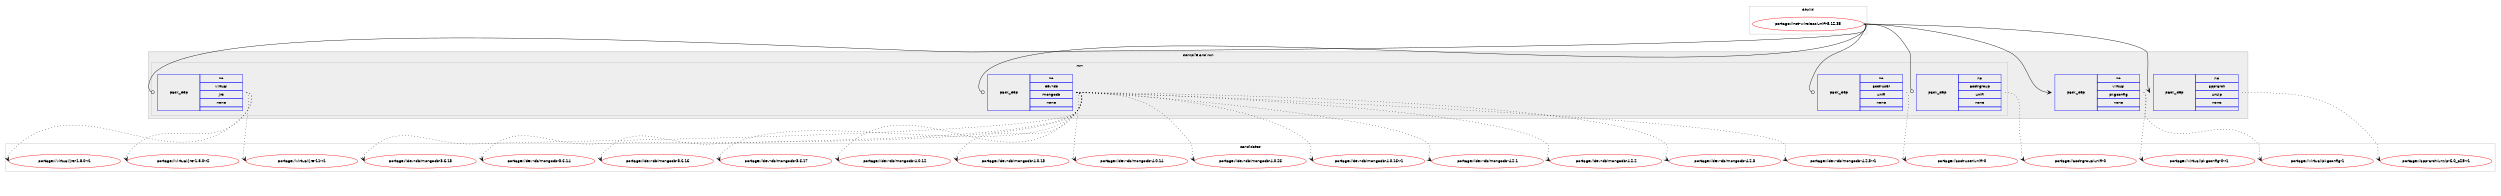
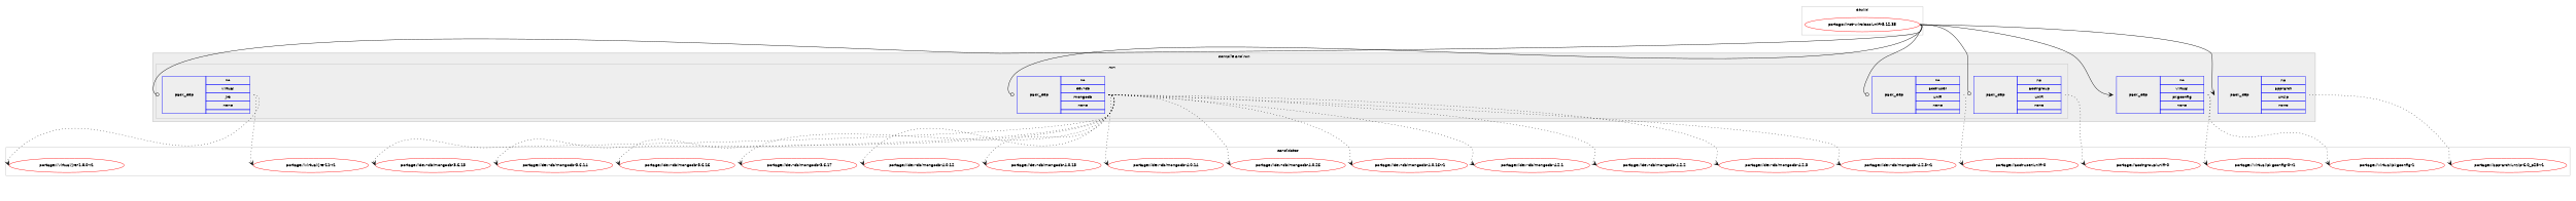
  digraph {
    compound=true
    concentrate=true
    fontname=Helvetica
    fontsize=10
    newrank=true
    rankdir=TB
    ranksep=1.5
    node [color=red fontname=Helvetica fontsize=10]
    edge [arrowhead=vee headport=w style=dotted tailport=e weight=100]
    n1 [label="portage://net-wireless/unifi-5.12.35" width=4]
    n2 [color=blue label=<<TABLE BORDER="0" CELLBORDER="1" CELLSPACING="0" CELLPADDING="4" WIDTH="220"><TR><TD ROWSPAN="6" CELLPADDING="30">pack_dep</TD></TR><TR><TD WIDTH="110">no</TD></TR><TR><TD>app-arch</TD></TR><TR><TD>unzip</TD></TR><TR><TD>none</TD></TR><TR><TD></TD></TR></TABLE>> shape=none]
    n3 [color=blue label=<<TABLE BORDER="0" CELLBORDER="1" CELLSPACING="0" CELLPADDING="4" WIDTH="220"><TR><TD ROWSPAN="6" CELLPADDING="30">pack_dep</TD></TR><TR><TD WIDTH="110">no</TD></TR><TR><TD>virtual</TD></TR><TR><TD>pkgconfig</TD></TR><TR><TD>none</TD></TR><TR><TD></TD></TR></TABLE>> shape=none]
    n4 [color=blue label=<<TABLE BORDER="0" CELLBORDER="1" CELLSPACING="0" CELLPADDING="4" WIDTH="220"><TR><TD ROWSPAN="6" CELLPADDING="30">pack_dep</TD></TR><TR><TD WIDTH="110">no</TD></TR><TR><TD>acct-group</TD></TR><TR><TD>unifi</TD></TR><TR><TD>none</TD></TR><TR><TD></TD></TR></TABLE>> shape=none]
    n5 [color=blue label=<<TABLE BORDER="0" CELLBORDER="1" CELLSPACING="0" CELLPADDING="4" WIDTH="220"><TR><TD ROWSPAN="6" CELLPADDING="30">pack_dep</TD></TR><TR><TD WIDTH="110">no</TD></TR><TR><TD>acct-user</TD></TR><TR><TD>unifi</TD></TR><TR><TD>none</TD></TR><TR><TD></TD></TR></TABLE>> shape=none]
    n6 [color=blue label=<<TABLE BORDER="0" CELLBORDER="1" CELLSPACING="0" CELLPADDING="4" WIDTH="220"><TR><TD ROWSPAN="6" CELLPADDING="30">pack_dep</TD></TR><TR><TD WIDTH="110">no</TD></TR><TR><TD>dev-db</TD></TR><TR><TD>mongodb</TD></TR><TR><TD>none</TD></TR><TR><TD></TD></TR></TABLE>> shape=none]
    n7 [color=blue label=<<TABLE BORDER="0" CELLBORDER="1" CELLSPACING="0" CELLPADDING="4" WIDTH="220"><TR><TD ROWSPAN="6" CELLPADDING="30">pack_dep</TD></TR><TR><TD WIDTH="110">no</TD></TR><TR><TD>virtual</TD></TR><TR><TD>jre</TD></TR><TR><TD>none</TD></TR><TR><TD></TD></TR></TABLE>> shape=none]
    n8 [label="portage://app-arch/unzip-6.0_p25-r1" width=4]
    n9 [label="portage://virtual/pkgconfig-1" width=4]
    n10 [label="portage://virtual/pkgconfig-0-r1" width=4]
    n11 [label="portage://acct-group/unifi-0" width=4]
    n12 [label="portage://acct-user/unifi-0" width=4]
    n13 [label="portage://dev-db/mongodb-4.2.3-r1" width=4]
    n14 [label="portage://dev-db/mongodb-4.2.3" width=4]
    n15 [label="portage://dev-db/mongodb-4.2.2" width=4]
    n16 [label="portage://dev-db/mongodb-4.2.1" width=4]
    n17 [label="portage://dev-db/mongodb-4.0.16-r1" width=4]
    n18 [label="portage://dev-db/mongodb-4.0.26" width=4]
    n19 [label="portage://dev-db/mongodb-4.0.14" width=4]
    n20 [label="portage://dev-db/mongodb-4.0.13" width=4]
    n21 [label="portage://dev-db/mongodb-4.0.12" width=4]
    n22 [label="portage://dev-db/mongodb-3.6.17" width=4]
    n23 [label="portage://dev-db/mongodb-3.6.16" width=4]
    n24 [label="portage://dev-db/mongodb-3.6.14" width=4]
    n25 [label="portage://dev-db/mongodb-3.6.13" width=4]
    n26 [label="portage://virtual/jre-11-r1" width=4]
-   n27 [label="portage://virtual/jre-1.8.0-r2" width=4]
    n28 [label="portage://virtual/jre-1.8.0-r1" width=4]
    subgraph cluster_1 {
      color=gray
      label=<<i>ebuild</i>>
      rank=same
      n1
    }
    subgraph cluster_2 {
      color=gray
      label=<<i>dependencies</i>>
      subgraph cluster_3 {
        color=gray
        fillcolor="#eeeeee"
        label=<<i>compile</i>>
        style=filled
        subgraph sub_4 {
          color=gray
          fillcolor="#eeeeee"
          label=<<i>compile</i>>
          style=filled
          n2
        }
        subgraph sub_5 {
          color=gray
          fillcolor="#eeeeee"
          label=<<i>compile</i>>
          style=filled
          n3
        }
      }
      subgraph cluster_6 {
        color=gray
        fillcolor="#eeeeee"
        label=<<i>compile and run</i>>
        style=filled
      }
      subgraph cluster_7 {
        color=gray
        fillcolor="#eeeeee"
        label=<<i>run</i>>
        style=filled
        subgraph sub_8 {
          color=gray
          fillcolor="#eeeeee"
          label=<<i>run</i>>
          style=filled
          n4
        }
        subgraph sub_9 {
          color=gray
          fillcolor="#eeeeee"
          label=<<i>run</i>>
          style=filled
          n5
        }
        subgraph sub_10 {
          color=gray
          fillcolor="#eeeeee"
          label=<<i>run</i>>
          style=filled
          n6
        }
        subgraph sub_11 {
          color=gray
          fillcolor="#eeeeee"
          label=<<i>run</i>>
          style=filled
          n7
        }
      }
    }
    subgraph cluster_12 {
      color=gray
      label=<<i>candidates</i>>
      rank=same
      subgraph sub_13 {
        color=black
        label=<<i>candidates</i>>
        nodesep=1
        rank=same
        n8
      }
      subgraph sub_14 {
        color=black
        label=<<i>candidates</i>>
        nodesep=1
        rank=same
        n9
        n10
      }
      subgraph sub_15 {
        color=black
        label=<<i>candidates</i>>
        nodesep=1
        rank=same
        n11
      }
      subgraph sub_16 {
        color=black
        label=<<i>candidates</i>>
        nodesep=1
        rank=same
        n12
      }
      subgraph sub_17 {
        color=black
        label=<<i>candidates</i>>
        nodesep=1
        rank=same
        n13
        n14
        n15
        n16
        n17
        n18
        n19
        n20
        n21
        n22
        n23
        n24
        n25
      }
      subgraph sub_18 {
        color=black
        label=<<i>candidates</i>>
        nodesep=1
        rank=same
        n26
-       n27
        n28
      }
    }
    n1 -> n2 [style=solid weight=20]
    n1 -> n3 [style=solid weight=20]
    n1 -> n4 [arrowhead=odot style=solid weight=20]
    n1 -> n5 [arrowhead=odot style=solid weight=20]
    n1 -> n6 [arrowhead=odot style=solid weight=20]
    n1 -> n7 [arrowhead=odot style=solid weight=20]
    n2 -> n8
    n3 -> n9
    n3 -> n10
    n4 -> n11
    n5 -> n12
    n6 -> n13
    n6 -> n14
    n6 -> n15
    n6 -> n16
    n6 -> n17
    n6 -> n18
    n6 -> n19
    n6 -> n20
    n6 -> n21
    n6 -> n22
    n6 -> n23
    n6 -> n24
    n6 -> n25
    n7 -> n26
-   n7 -> n27
    n7 -> n28
  }
